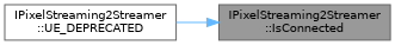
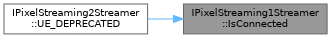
  digraph {
    rankdir=RL
    node [fontname=Helvetica fontsize=10 shape=box style=filled]
-   n1 [color=gray40 fillcolor=grey60 fontcolor=black height=0.2 label="IPixelStreaming2Streamer\l::IsConnected" width=0.4]
+   n1 [color=gray40 fillcolor=grey60 fontcolor=black height=0.2 label="IPixelStreaming1Streamer\l::IsConnected" width=0.4]
    n2 [color=grey40 fillcolor=white height=0.2 label="IPixelStreaming2Streamer\l::UE_DEPRECATED" width=0.4]
    n1 -> n2 [color=steelblue1 dir=back fontname=Helvetica fontsize=10 labelfontname=Helvetica labelfontsize=10 style=solid]
  }
